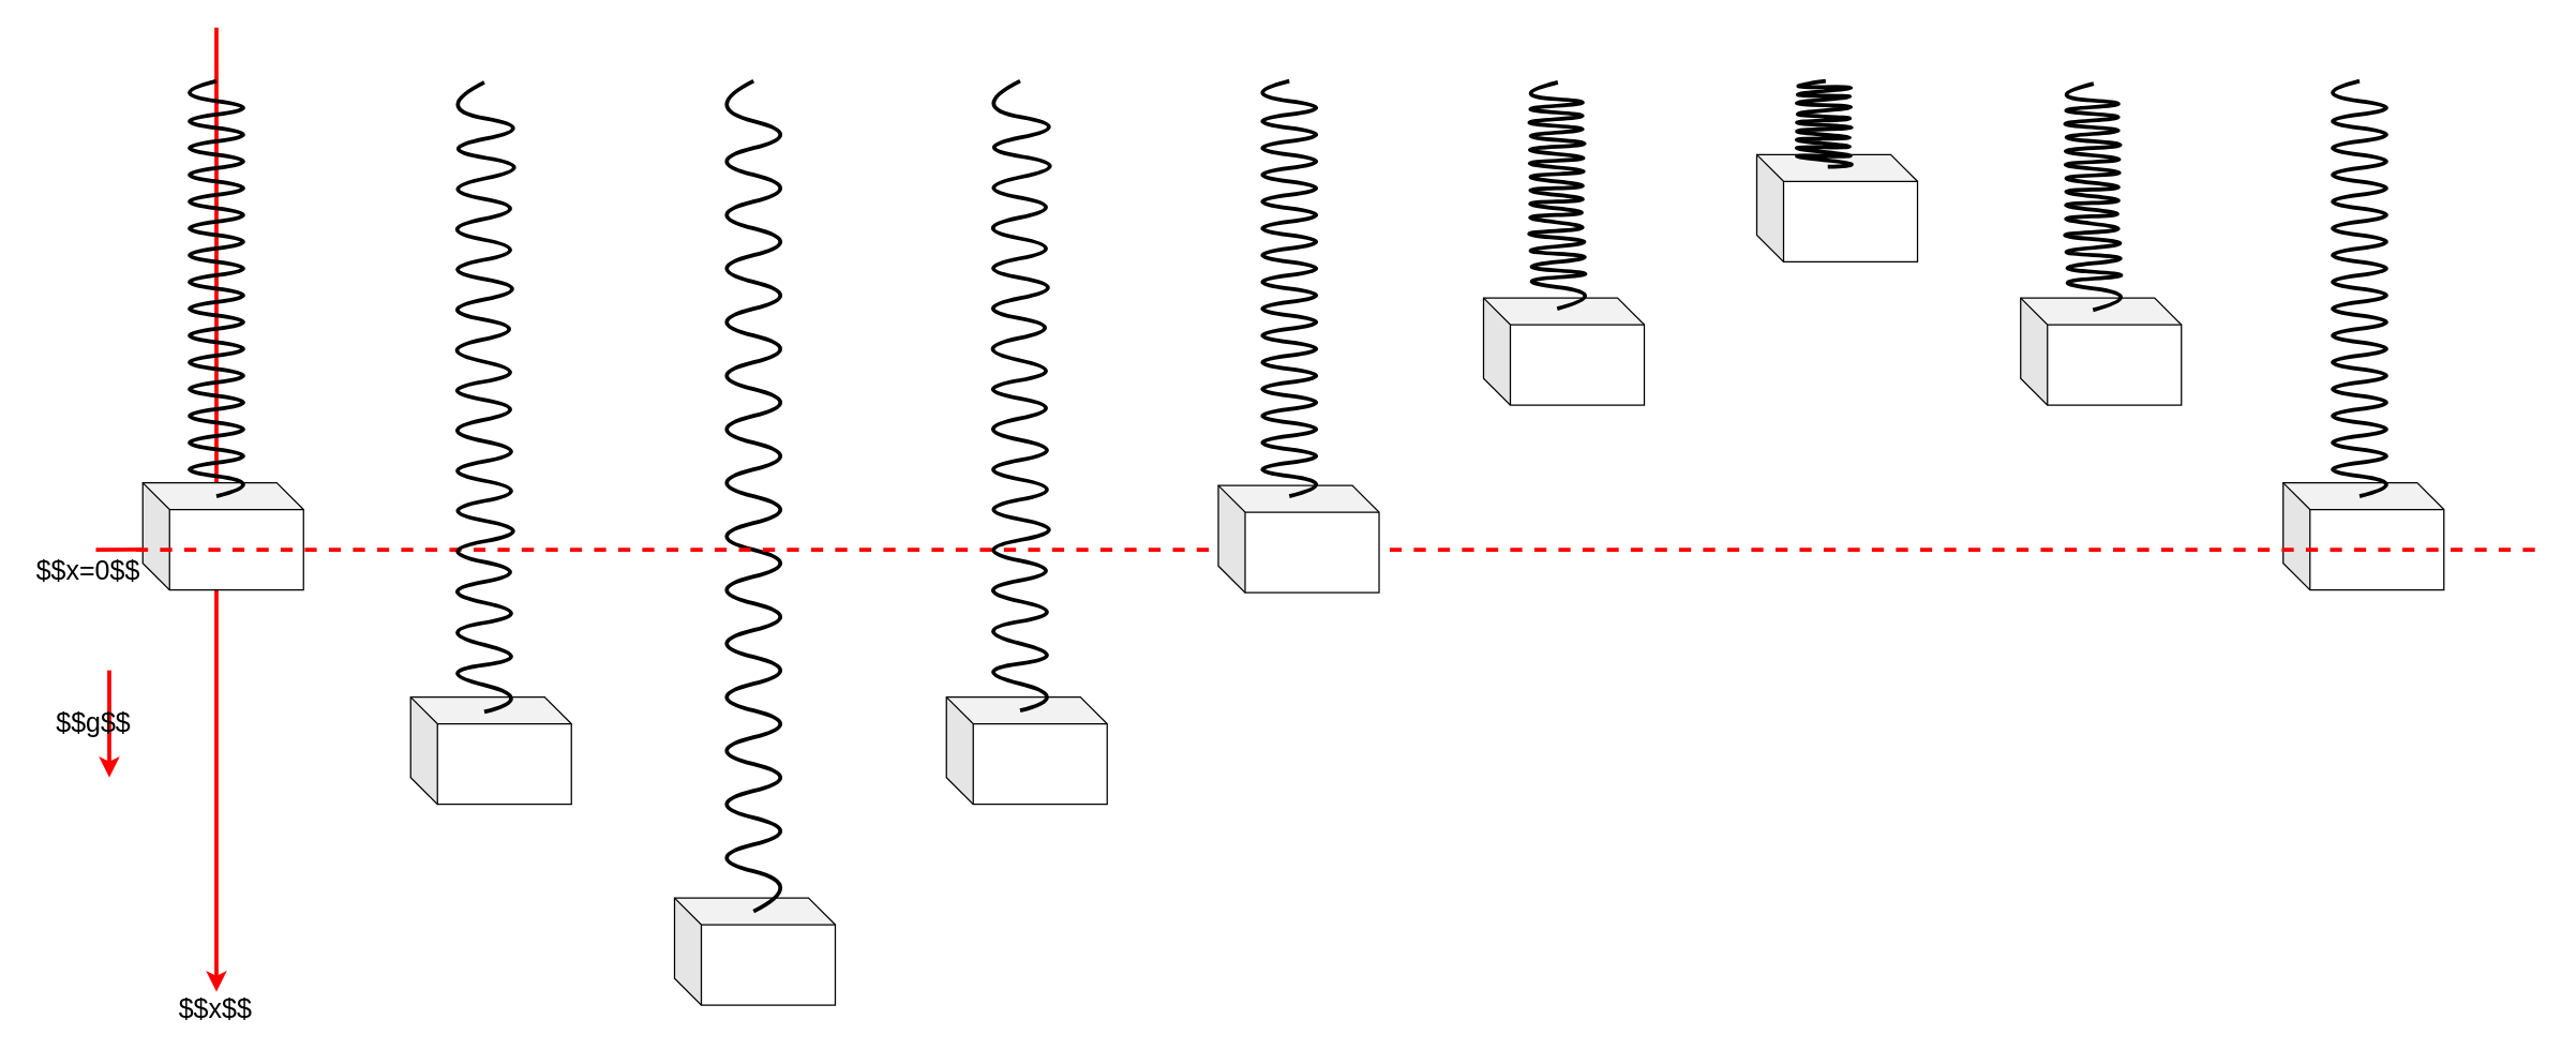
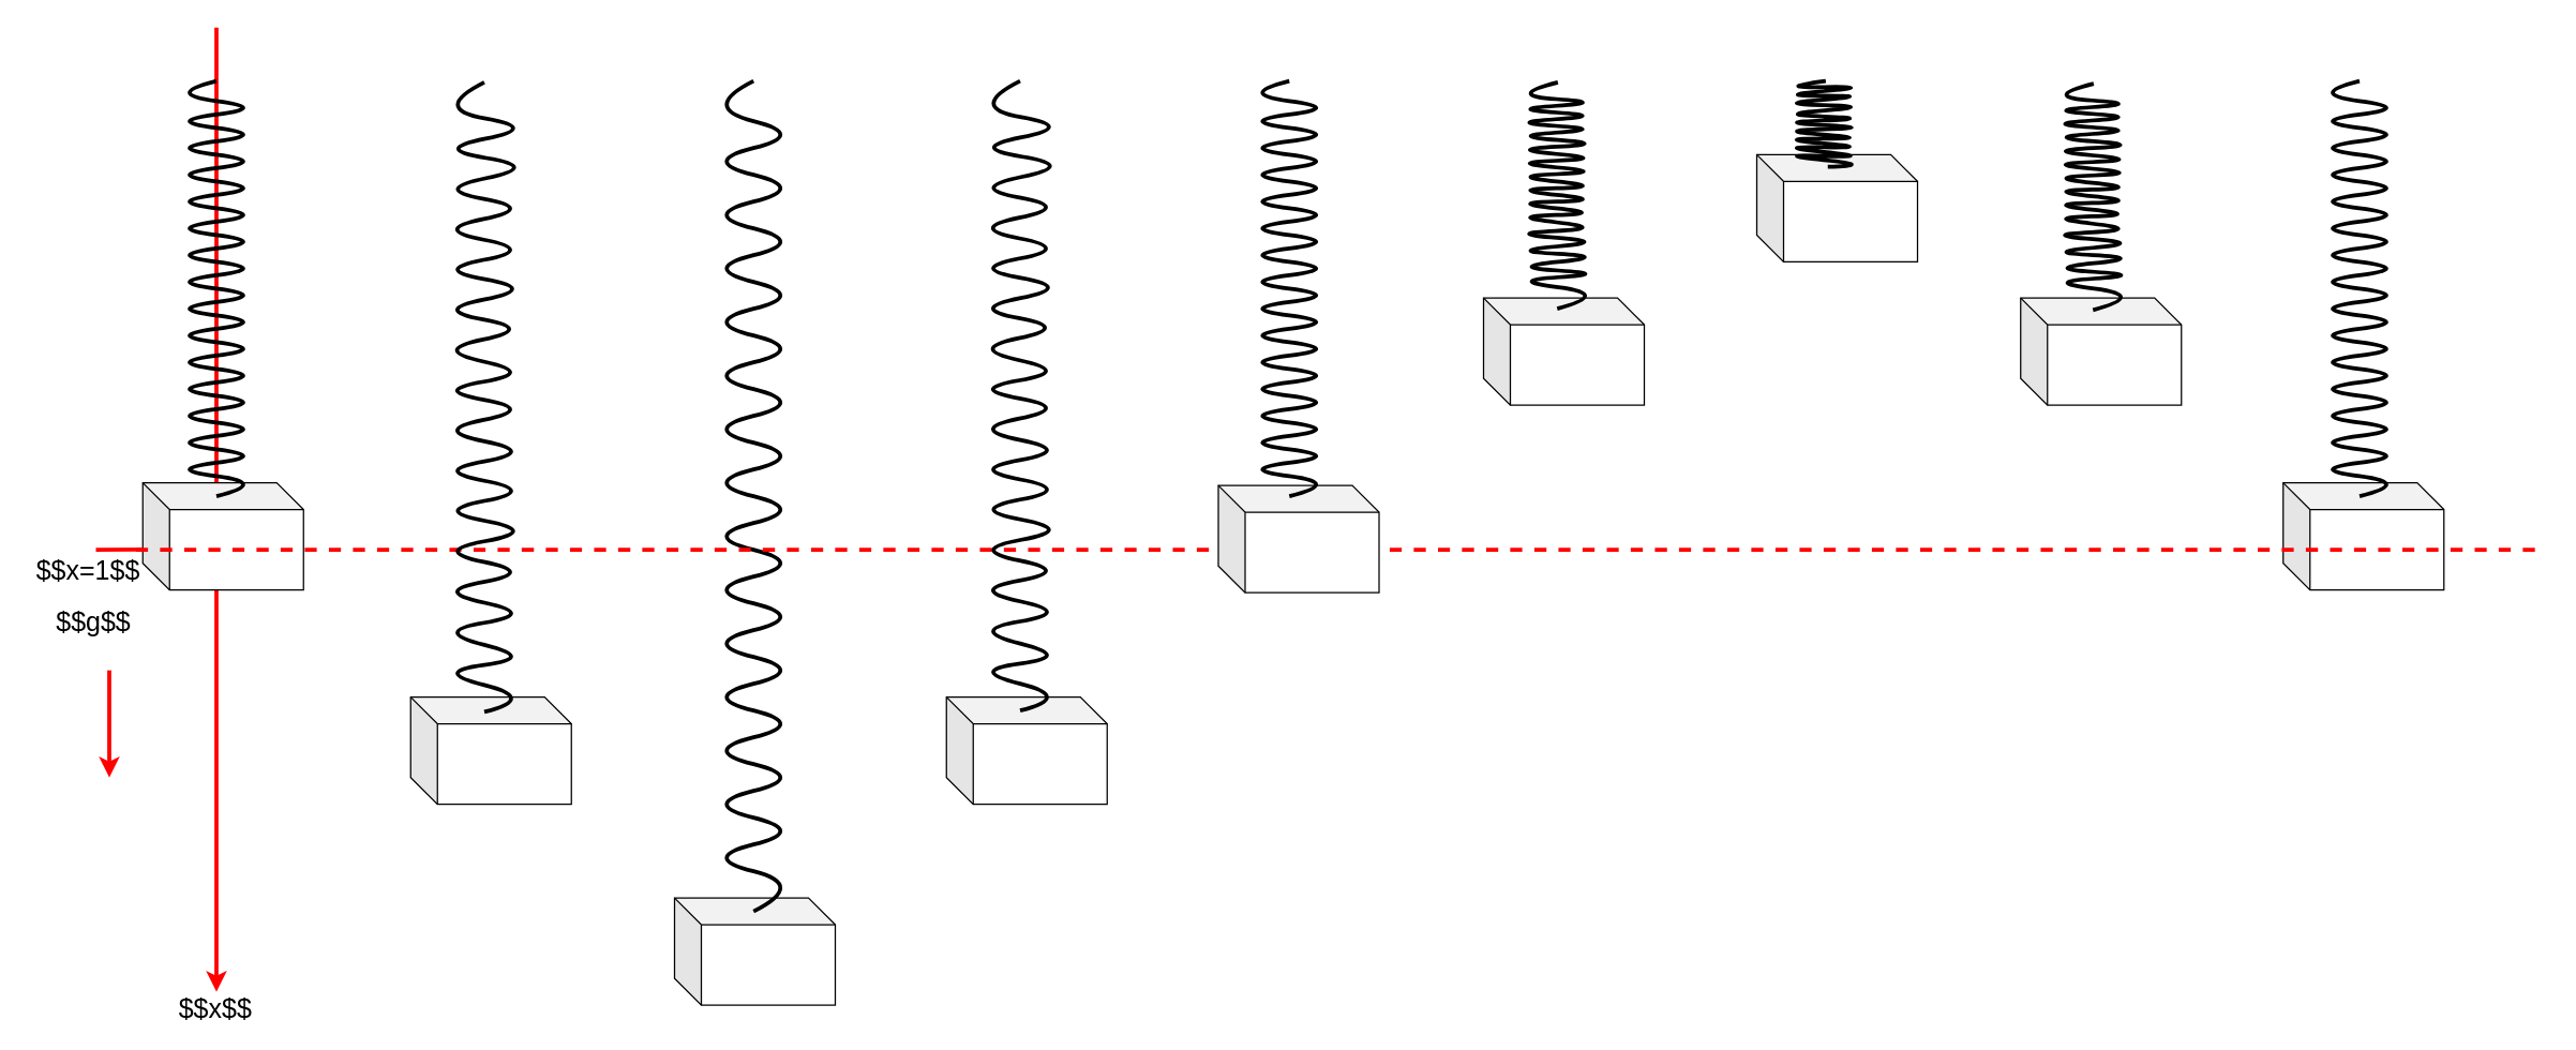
  <mxCell id="0" />
  <mxCell id="1" parent="0" />
  <mxCell id="2" value="" style="shape=cube;whiteSpace=wrap;html=1;boundedLbl=1;backgroundOutline=1;darkOpacity=0.05;darkOpacity2=0.1;" vertex="1" parent="1"><mxGeometry x="1311" y="115" width="120" height="80" as="geometry" /></mxCell>
  <mxCell id="3" value="" style="shape=cube;whiteSpace=wrap;html=1;boundedLbl=1;backgroundOutline=1;darkOpacity=0.05;darkOpacity2=0.1;" vertex="1" parent="1"><mxGeometry x="1704" y="360" width="120" height="80" as="geometry" /></mxCell>
  <mxCell id="4" value="" style="shape=cube;whiteSpace=wrap;html=1;boundedLbl=1;backgroundOutline=1;darkOpacity=0.05;darkOpacity2=0.1;" vertex="1" parent="1"><mxGeometry x="1508" y="222" width="120" height="80" as="geometry" /></mxCell>
  <mxCell id="5" value="" style="shape=cube;whiteSpace=wrap;html=1;boundedLbl=1;backgroundOutline=1;darkOpacity=0.05;darkOpacity2=0.1;" vertex="1" parent="1"><mxGeometry x="1107" y="222" width="120" height="80" as="geometry" /></mxCell>
  <mxCell id="6" value="" style="shape=cube;whiteSpace=wrap;html=1;boundedLbl=1;backgroundOutline=1;darkOpacity=0.05;darkOpacity2=0.1;" vertex="1" parent="1"><mxGeometry x="706" y="520" width="120" height="80" as="geometry" /></mxCell>
  <mxCell id="7" value="" style="shape=cube;whiteSpace=wrap;html=1;boundedLbl=1;backgroundOutline=1;darkOpacity=0.05;darkOpacity2=0.1;" vertex="1" parent="1"><mxGeometry x="306" y="520" width="120" height="80" as="geometry" /></mxCell>
  <mxCell id="8" value="" style="endArrow=none;html=1;fontSize=20;strokeColor=#FF0000;strokeWidth=3;curved=1;" edge="1" parent="1"><mxGeometry width="50" height="50" relative="1" as="geometry"><mxPoint x="71" y="410" as="sourcePoint" /><mxPoint x="166" y="409.5" as="targetPoint" /></mxGeometry></mxCell>
  <mxCell id="9" value="" style="endArrow=classic;html=1;fontSize=20;strokeColor=#FF0000;strokeWidth=3;curved=1;" edge="1" parent="1"><mxGeometry width="50" height="50" relative="1" as="geometry"><mxPoint x="161" y="20" as="sourcePoint" /><mxPoint x="161" y="740" as="targetPoint" /></mxGeometry></mxCell>
  <mxCell id="10" value="" style="shape=cube;whiteSpace=wrap;html=1;boundedLbl=1;backgroundOutline=1;darkOpacity=0.05;darkOpacity2=0.1;" vertex="1" parent="1"><mxGeometry x="106" y="360" width="120" height="80" as="geometry" /></mxCell>
  <mxCell id="11" value="" style="shape=cube;whiteSpace=wrap;html=1;boundedLbl=1;backgroundOutline=1;darkOpacity=0.05;darkOpacity2=0.1;" vertex="1" parent="1"><mxGeometry x="503" y="670" width="120" height="80" as="geometry" /></mxCell>
  <mxCell id="12" value="" style="endArrow=none;html=1;curved=1;strokeWidth=3;" edge="1" parent="1"><mxGeometry width="50" height="50" relative="1" as="geometry"><mxPoint x="562" y="680" as="sourcePoint" /><mxPoint x="562" y="60" as="targetPoint" /><Array as="points"><mxPoint x="602" y="660" /><mxPoint x="522" y="640" /><mxPoint x="602" y="620" /><mxPoint x="522" y="600" /><mxPoint x="602" y="580" /><mxPoint x="522" y="560" /><mxPoint x="602" y="540" /><mxPoint x="522" y="520" /><mxPoint x="602" y="500" /><mxPoint x="522" y="480" /><mxPoint x="602" y="460" /><mxPoint x="522" y="440" /><mxPoint x="602" y="420" /><mxPoint x="522" y="400" /><mxPoint x="602" y="380" /><mxPoint x="522" y="360" /><mxPoint x="602" y="340" /><mxPoint x="522" y="320" /><mxPoint x="602" y="300" /><mxPoint x="522" y="280" /><mxPoint x="602" y="260" /><mxPoint x="522" y="240" /><mxPoint x="602" y="220" /><mxPoint x="522" y="200" /><mxPoint x="602" y="180" /><mxPoint x="522" y="160" /><mxPoint x="602" y="140" /><mxPoint x="522" y="120" /><mxPoint x="602" y="100" /><mxPoint x="522" y="80" /></Array></mxGeometry></mxCell>
  <mxCell id="13" value="" style="endArrow=none;html=1;strokeWidth=3;curved=1;" edge="1" parent="1"><mxGeometry width="50" height="50" relative="1" as="geometry"><mxPoint x="161" y="370" as="sourcePoint" /><mxPoint x="161" y="60" as="targetPoint" /><Array as="points"><mxPoint x="201" y="360" /><mxPoint x="121" y="350" /><mxPoint x="201" y="340" /><mxPoint x="121" y="330" /><mxPoint x="201" y="320" /><mxPoint x="121" y="310" /><mxPoint x="201" y="300" /><mxPoint x="121" y="290" /><mxPoint x="201" y="280" /><mxPoint x="121" y="270" /><mxPoint x="201" y="260" /><mxPoint x="121" y="250" /><mxPoint x="201" y="240" /><mxPoint x="121" y="230" /><mxPoint x="201" y="220" /><mxPoint x="121" y="210" /><mxPoint x="201" y="200" /><mxPoint x="121" y="190" /><mxPoint x="201" y="180" /><mxPoint x="121" y="170" /><mxPoint x="201" y="160" /><mxPoint x="121" y="150" /><mxPoint x="201" y="140" /><mxPoint x="121" y="130" /><mxPoint x="201" y="120" /><mxPoint x="121" y="110" /><mxPoint x="201" y="100" /><mxPoint x="121" y="90" /><mxPoint x="201" y="80" /><mxPoint x="121" y="70" /></Array></mxGeometry></mxCell>
  <mxCell id="14" value="&lt;font style=&quot;font-size: 20px&quot;&gt;$$x$$&lt;/font&gt;" style="text;html=1;resizable=0;autosize=1;align=center;verticalAlign=middle;points=[];fillColor=none;strokeColor=none;rounded=0;" vertex="1" parent="1"><mxGeometry x="125" y="742" width="70" height="20" as="geometry" /></mxCell>
  <mxCell id="15" value="" style="endArrow=none;dashed=1;html=1;fontSize=20;strokeColor=#FF0000;strokeWidth=3;curved=1;" edge="1" parent="1"><mxGeometry width="50" height="50" relative="1" as="geometry"><mxPoint x="101" y="410" as="sourcePoint" /><mxPoint x="1901" y="410" as="targetPoint" /></mxGeometry></mxCell>
- <mxCell id="16" value="&lt;font style=&quot;font-size: 20px&quot;&gt;$$x=0$$&lt;/font&gt;" style="text;html=1;resizable=0;autosize=1;align=center;verticalAlign=middle;points=[];fillColor=none;strokeColor=none;rounded=0;" vertex="1" parent="1"><mxGeometry x="20" y="415" width="90" height="20" as="geometry" /></mxCell>
+ <mxCell id="16" value="&lt;font style=&quot;font-size: 20px&quot;&gt;$$x=1$$&lt;/font&gt;" style="text;html=1;resizable=0;autosize=1;align=center;verticalAlign=middle;points=[];fillColor=none;strokeColor=none;rounded=0;" vertex="1" parent="1"><mxGeometry x="20" y="415" width="90" height="20" as="geometry" /></mxCell>
  <mxCell id="17" value="" style="endArrow=classic;html=1;fontSize=20;strokeColor=#FF0000;strokeWidth=3;curved=1;" edge="1" parent="1"><mxGeometry width="50" height="50" relative="1" as="geometry"><mxPoint x="81" y="500" as="sourcePoint" /><mxPoint x="81" y="580" as="targetPoint" /></mxGeometry></mxCell>
- <mxCell id="18" value="&lt;font style=&quot;font-size: 20px&quot;&gt;$$g$$&lt;/font&gt;" style="text;html=1;resizable=0;autosize=1;align=center;verticalAlign=middle;points=[];fillColor=none;strokeColor=none;rounded=0;" vertex="1" parent="1"><mxGeometry x="34" y="528" width="70" height="20" as="geometry" /></mxCell>
+ <mxCell id="18" value="&lt;font style=&quot;font-size: 20px&quot;&gt;$$g$$&lt;/font&gt;" style="text;html=1;resizable=0;autosize=1;align=center;verticalAlign=middle;points=[];fillColor=none;strokeColor=none;rounded=0;" vertex="1" parent="1"><mxGeometry x="34" y="453" width="70" height="20" as="geometry" /></mxCell>
  <mxCell id="19" value="" style="shape=cube;whiteSpace=wrap;html=1;boundedLbl=1;backgroundOutline=1;darkOpacity=0.05;darkOpacity2=0.1;" vertex="1" parent="1"><mxGeometry x="909" y="362" width="120" height="80" as="geometry" /></mxCell>
  <mxCell id="20" value="" style="endArrow=none;html=1;strokeWidth=3;curved=1;" edge="1" parent="1"><mxGeometry width="50" height="50" relative="1" as="geometry"><mxPoint x="962" y="370" as="sourcePoint" /><mxPoint x="962" y="60" as="targetPoint" /><Array as="points"><mxPoint x="1002" y="360" /><mxPoint x="922" y="350" /><mxPoint x="1002" y="340" /><mxPoint x="922" y="330" /><mxPoint x="1002" y="320" /><mxPoint x="922" y="310" /><mxPoint x="1002" y="300" /><mxPoint x="922" y="290" /><mxPoint x="1002" y="280" /><mxPoint x="922" y="270" /><mxPoint x="1002" y="260" /><mxPoint x="922" y="250" /><mxPoint x="1002" y="240" /><mxPoint x="922" y="230" /><mxPoint x="1002" y="220" /><mxPoint x="922" y="210" /><mxPoint x="1002" y="200" /><mxPoint x="922" y="190" /><mxPoint x="1002" y="180" /><mxPoint x="922" y="170" /><mxPoint x="1002" y="160" /><mxPoint x="922" y="150" /><mxPoint x="1002" y="140" /><mxPoint x="922" y="130" /><mxPoint x="1002" y="120" /><mxPoint x="922" y="110" /><mxPoint x="1002" y="100" /><mxPoint x="922" y="90" /><mxPoint x="1002" y="80" /><mxPoint x="922" y="70" /></Array></mxGeometry></mxCell>
  <mxCell id="21" value="" style="endArrow=none;html=1;strokeWidth=3;curved=1;" edge="1" parent="1"><mxGeometry width="50" height="50" relative="1" as="geometry"><mxPoint x="361" y="531" as="sourcePoint" /><mxPoint x="361" y="61" as="targetPoint" /><Array as="points"><mxPoint x="401" y="521" /><mxPoint x="321" y="501" /><mxPoint x="401" y="491" /><mxPoint x="321" y="471" /><mxPoint x="401" y="458" /><mxPoint x="321" y="441" /><mxPoint x="400" y="427" /><mxPoint x="321" y="411" /><mxPoint x="403" y="396" /><mxPoint x="321" y="381" /><mxPoint x="401" y="366" /><mxPoint x="321" y="351" /><mxPoint x="401" y="337" /><mxPoint x="321" y="321" /><mxPoint x="400" y="305" /><mxPoint x="321" y="291" /><mxPoint x="400" y="278" /><mxPoint x="321" y="261" /><mxPoint x="399" y="245" /><mxPoint x="321" y="231" /><mxPoint x="402" y="215" /><mxPoint x="321" y="201" /><mxPoint x="400" y="186" /><mxPoint x="321" y="171" /><mxPoint x="400" y="155" /><mxPoint x="321" y="141" /><mxPoint x="404" y="124" /><mxPoint x="321" y="111" /><mxPoint x="403" y="95" /><mxPoint x="321" y="81" /></Array></mxGeometry></mxCell>
  <mxCell id="22" value="" style="endArrow=none;html=1;strokeWidth=3;curved=1;" edge="1" parent="1"><mxGeometry width="50" height="50" relative="1" as="geometry"><mxPoint x="761" y="530" as="sourcePoint" /><mxPoint x="761" y="60" as="targetPoint" /><Array as="points"><mxPoint x="801" y="520" /><mxPoint x="721" y="500" /><mxPoint x="801" y="490" /><mxPoint x="721" y="470" /><mxPoint x="801" y="457" /><mxPoint x="721" y="440" /><mxPoint x="800" y="426" /><mxPoint x="721" y="410" /><mxPoint x="803" y="395" /><mxPoint x="721" y="380" /><mxPoint x="801" y="365" /><mxPoint x="721" y="350" /><mxPoint x="801" y="336" /><mxPoint x="721" y="320" /><mxPoint x="800" y="304" /><mxPoint x="721" y="290" /><mxPoint x="800" y="277" /><mxPoint x="721" y="260" /><mxPoint x="799" y="244" /><mxPoint x="721" y="230" /><mxPoint x="802" y="214" /><mxPoint x="721" y="200" /><mxPoint x="800" y="185" /><mxPoint x="721" y="170" /><mxPoint x="800" y="154" /><mxPoint x="721" y="140" /><mxPoint x="804" y="123" /><mxPoint x="721" y="110" /><mxPoint x="803" y="94" /><mxPoint x="721" y="80" /></Array></mxGeometry></mxCell>
  <mxCell id="23" value="" style="endArrow=none;html=1;strokeWidth=3;curved=1;" edge="1" parent="1"><mxGeometry width="50" height="50" relative="1" as="geometry"><mxPoint x="1761" y="370" as="sourcePoint" /><mxPoint x="1761" y="60" as="targetPoint" /><Array as="points"><mxPoint x="1801" y="360" /><mxPoint x="1721" y="350" /><mxPoint x="1801" y="340" /><mxPoint x="1721" y="330" /><mxPoint x="1801" y="320" /><mxPoint x="1721" y="310" /><mxPoint x="1801" y="300" /><mxPoint x="1721" y="290" /><mxPoint x="1801" y="280" /><mxPoint x="1721" y="270" /><mxPoint x="1801" y="260" /><mxPoint x="1721" y="250" /><mxPoint x="1801" y="240" /><mxPoint x="1721" y="230" /><mxPoint x="1801" y="220" /><mxPoint x="1721" y="210" /><mxPoint x="1801" y="200" /><mxPoint x="1721" y="190" /><mxPoint x="1801" y="180" /><mxPoint x="1721" y="170" /><mxPoint x="1801" y="160" /><mxPoint x="1721" y="150" /><mxPoint x="1801" y="140" /><mxPoint x="1721" y="130" /><mxPoint x="1801" y="120" /><mxPoint x="1721" y="110" /><mxPoint x="1801" y="100" /><mxPoint x="1721" y="90" /><mxPoint x="1801" y="80" /><mxPoint x="1721" y="70" /></Array></mxGeometry></mxCell>
  <mxCell id="24" value="" style="endArrow=none;html=1;strokeWidth=3;curved=1;" edge="1" parent="1"><mxGeometry width="50" height="50" relative="1" as="geometry"><mxPoint x="1562" y="231" as="sourcePoint" /><mxPoint x="1562.5" y="62" as="targetPoint" /><Array as="points"><mxPoint x="1603" y="220" /><mxPoint x="1523" y="210" /><mxPoint x="1603" y="205" /><mxPoint x="1523" y="200" /><mxPoint x="1602.5" y="192" /><mxPoint x="1522" y="188" /><mxPoint x="1602.5" y="181" /><mxPoint x="1521" y="175" /><mxPoint x="1600.5" y="171" /><mxPoint x="1522.5" y="162" /><mxPoint x="1599.5" y="160" /><mxPoint x="1522.5" y="152" /><mxPoint x="1600.5" y="150" /><mxPoint x="1522.5" y="142" /><mxPoint x="1600.5" y="140" /><mxPoint x="1522.5" y="132" /><mxPoint x="1601.5" y="129" /><mxPoint x="1521.5" y="122" /><mxPoint x="1601.5" y="119" /><mxPoint x="1521.5" y="112" /><mxPoint x="1602.5" y="108" /><mxPoint x="1522.5" y="102" /><mxPoint x="1600.5" y="97" /><mxPoint x="1521.5" y="92" /><mxPoint x="1600.5" y="87" /><mxPoint x="1522.5" y="82" /><mxPoint x="1600.5" y="77" /><mxPoint x="1522.5" y="72" /></Array></mxGeometry></mxCell>
  <mxCell id="25" value="" style="endArrow=none;html=1;strokeWidth=3;curved=1;" edge="1" parent="1"><mxGeometry width="50" height="50" relative="1" as="geometry"><mxPoint x="1162" y="230" as="sourcePoint" /><mxPoint x="1162.5" y="61" as="targetPoint" /><Array as="points"><mxPoint x="1203" y="219" /><mxPoint x="1123" y="209" /><mxPoint x="1203" y="204" /><mxPoint x="1123" y="199" /><mxPoint x="1202.5" y="191" /><mxPoint x="1122" y="187" /><mxPoint x="1202.5" y="180" /><mxPoint x="1121" y="174" /><mxPoint x="1200.5" y="170" /><mxPoint x="1122.5" y="161" /><mxPoint x="1199.5" y="159" /><mxPoint x="1122.5" y="151" /><mxPoint x="1200.5" y="149" /><mxPoint x="1122.5" y="141" /><mxPoint x="1200.5" y="139" /><mxPoint x="1122.5" y="131" /><mxPoint x="1201.5" y="128" /><mxPoint x="1121.5" y="121" /><mxPoint x="1201.5" y="118" /><mxPoint x="1121.5" y="111" /><mxPoint x="1202.5" y="107" /><mxPoint x="1122.5" y="101" /><mxPoint x="1200.5" y="96" /><mxPoint x="1121.5" y="91" /><mxPoint x="1200.5" y="86" /><mxPoint x="1122.5" y="81" /><mxPoint x="1200.5" y="76" /><mxPoint x="1122.5" y="71" /></Array></mxGeometry></mxCell>
  <mxCell id="26" value="" style="endArrow=none;html=1;strokeWidth=3;curved=1;" edge="1" parent="1"><mxGeometry width="50" height="50" relative="1" as="geometry"><mxPoint x="1364" y="124" as="sourcePoint" /><mxPoint x="1362.5" y="60" as="targetPoint" /><Array as="points"><mxPoint x="1401" y="123" /><mxPoint x="1321" y="115" /><mxPoint x="1401" y="117" /><mxPoint x="1321" y="109" /><mxPoint x="1400" y="110" /><mxPoint x="1321" y="103" /><mxPoint x="1400" y="103" /><mxPoint x="1321" y="97" /><mxPoint x="1402" y="95" /><mxPoint x="1321" y="91" /><mxPoint x="1400" y="88" /><mxPoint x="1322" y="85" /><mxPoint x="1401" y="79" /><mxPoint x="1321" y="77" /><mxPoint x="1400" y="71" /><mxPoint x="1322" y="71" /><mxPoint x="1401" y="64" /><mxPoint x="1322" y="65" /></Array></mxGeometry></mxCell>
